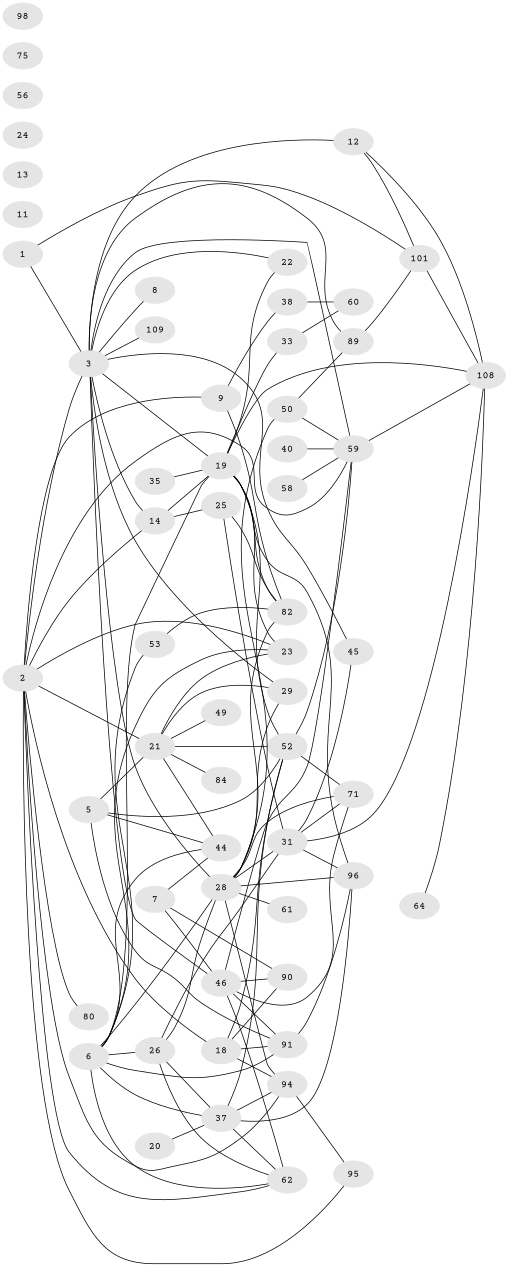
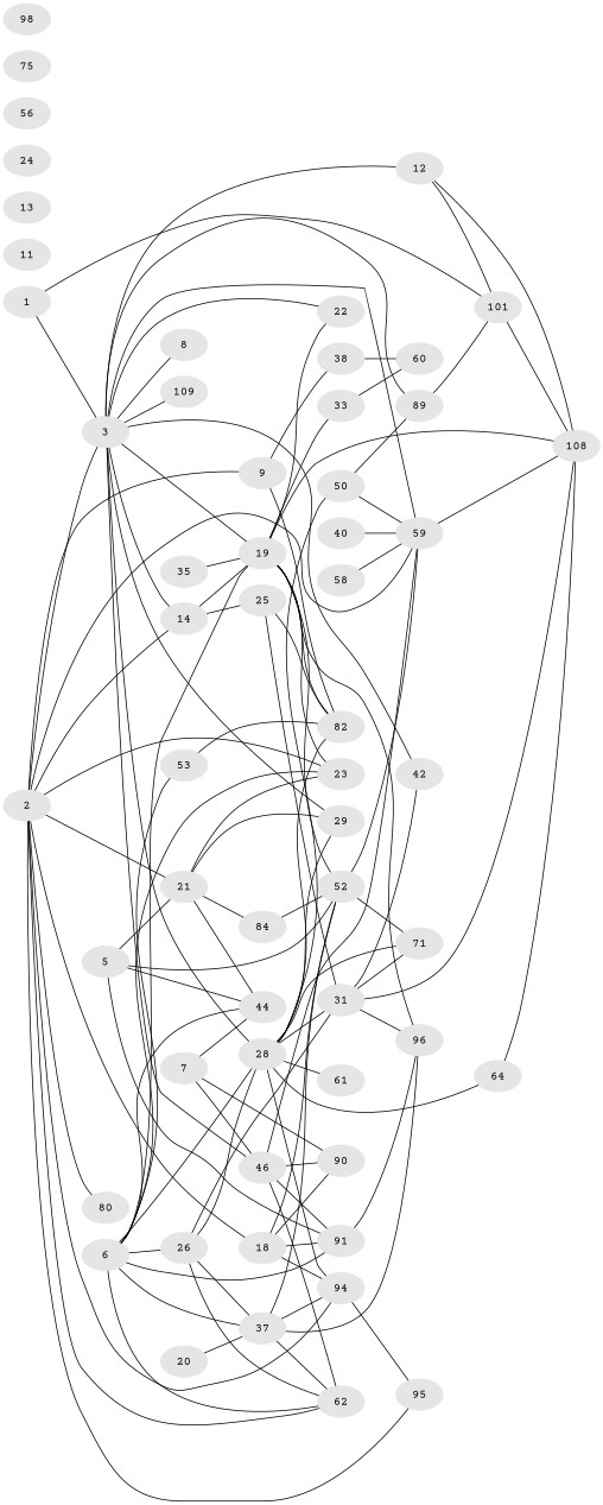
  graph {
    fontname="Courier Prime"
    rankdir=LR
    node [color=gray90 fontname="Courier Prime" style=filled]
    edge [fontname="Courier Prime"]
    3 [super="+17+72+76"]
    14 [super="+69+32"]
    59 [super="+111"]
    8
    19 [super="+43+34"]
    22 [super="+102"]
    28 [super="+100+51+68"]
    29
-   45
+   45 [label=42]
    46 [super="+48"]
    89
    109
    12
    1
    101 [super="+110"]
    108
    2 [super="+87+10+39+5"]
    9
    18 [super="+30+47"]
    21 [super="+63+27"]
    23 [super="+81"]
    62 [super="+66+70"]
    80
    94
    95
    38
    82
    25 [super="+115"]
    52 [super="+67"]
    91 [super="+92"]
    90
    44
-   49
    84
    33
    96 [super="+104"]
    31 [super="+35+41"]
    50
    61
    71
    n41 [label=5 super="+42"]
    6 [super="+73"]
    26
    37 [super="+78+97"]
    53
    7 [super="+55"]
    60
    11
    13
    n50 [label=35]
    20
    24 [super="+57"]
    40
    56
    58
    64
    75
    98
    3 -- 14
    3 -- 59 [weight=2]
    3 -- 8
    3 -- 19 [weight=2]
    3 -- 22
    3 -- 28 [weight=2]
    3 -- 29
    3 -- 45
    3 -- 46
    3 -- 89
    3 -- 109
    3 -- 12
    14 -- 19
    14 -- 25
    59 -- 108
    19 -- 22
    19 -- 108 [weight=2]
    19 -- 23
    19 -- 82
    19 -- 52
    19 -- 33
    19 -- 96
    28 -- 29
    28 -- 94
    28 -- 82 [weight=2]
-   28 -- 96
+   28 -- 64
    28 -- 31
    28 -- 50
    28 -- 61
    28 -- 71
    46 -- 59
    46 -- 62
    46 -- 91
    46 -- 90
-   46 -- 71
    89 -- 101
    12 -- 101
    12 -- 108
    1 -- 3
    1 -- 101
    101 -- 108
    2 -- 3
    2 -- 14 [weight=2]
    2 -- 59
    2 -- 9
    2 -- 18
    2 -- 21
    2 -- 23
    2 -- 62
    2 -- 80
    2 -- 94
    2 -- 95
    9 -- 38
    9 -- 82
    18 -- 94
    18 -- 52
    18 -- 91
    18 -- 90
    21 -- 29
    21 -- 23
-   21 -- 52 [weight=2]
+   84 -- 52 [weight=2]
    21 -- 44
-   21 -- 49
    21 -- 84
    94 -- 95
    38 -- 60
    25 -- 82
    25 -- 31
    52 -- 59
    52 -- 71
    91 -- 96
    33 -- 60
    31 -- 45
    31 -- 108
    31 -- 96
    31 -- 71
    50 -- 59
    50 -- 89
    n41 -- 21
    n41 -- 52
    n41 -- 91
    n41 -- 44
    6 -- 19
    6 -- 28
    6 -- 23
    6 -- 62 [weight=2]
    6 -- 91
    6 -- 44
    6 -- 26
    6 -- 37
    6 -- 53
    26 -- 28
    26 -- 62
    26 -- 31
    26 -- 37
    37 -- 62
    37 -- 94
    37 -- 52
    37 -- 96
    53 -- 82
    7 -- 46
    7 -- 90
    7 -- 44
    n50 -- 19
    20 -- 37
    40 -- 59
    58 -- 59
    64 -- 108
  }
